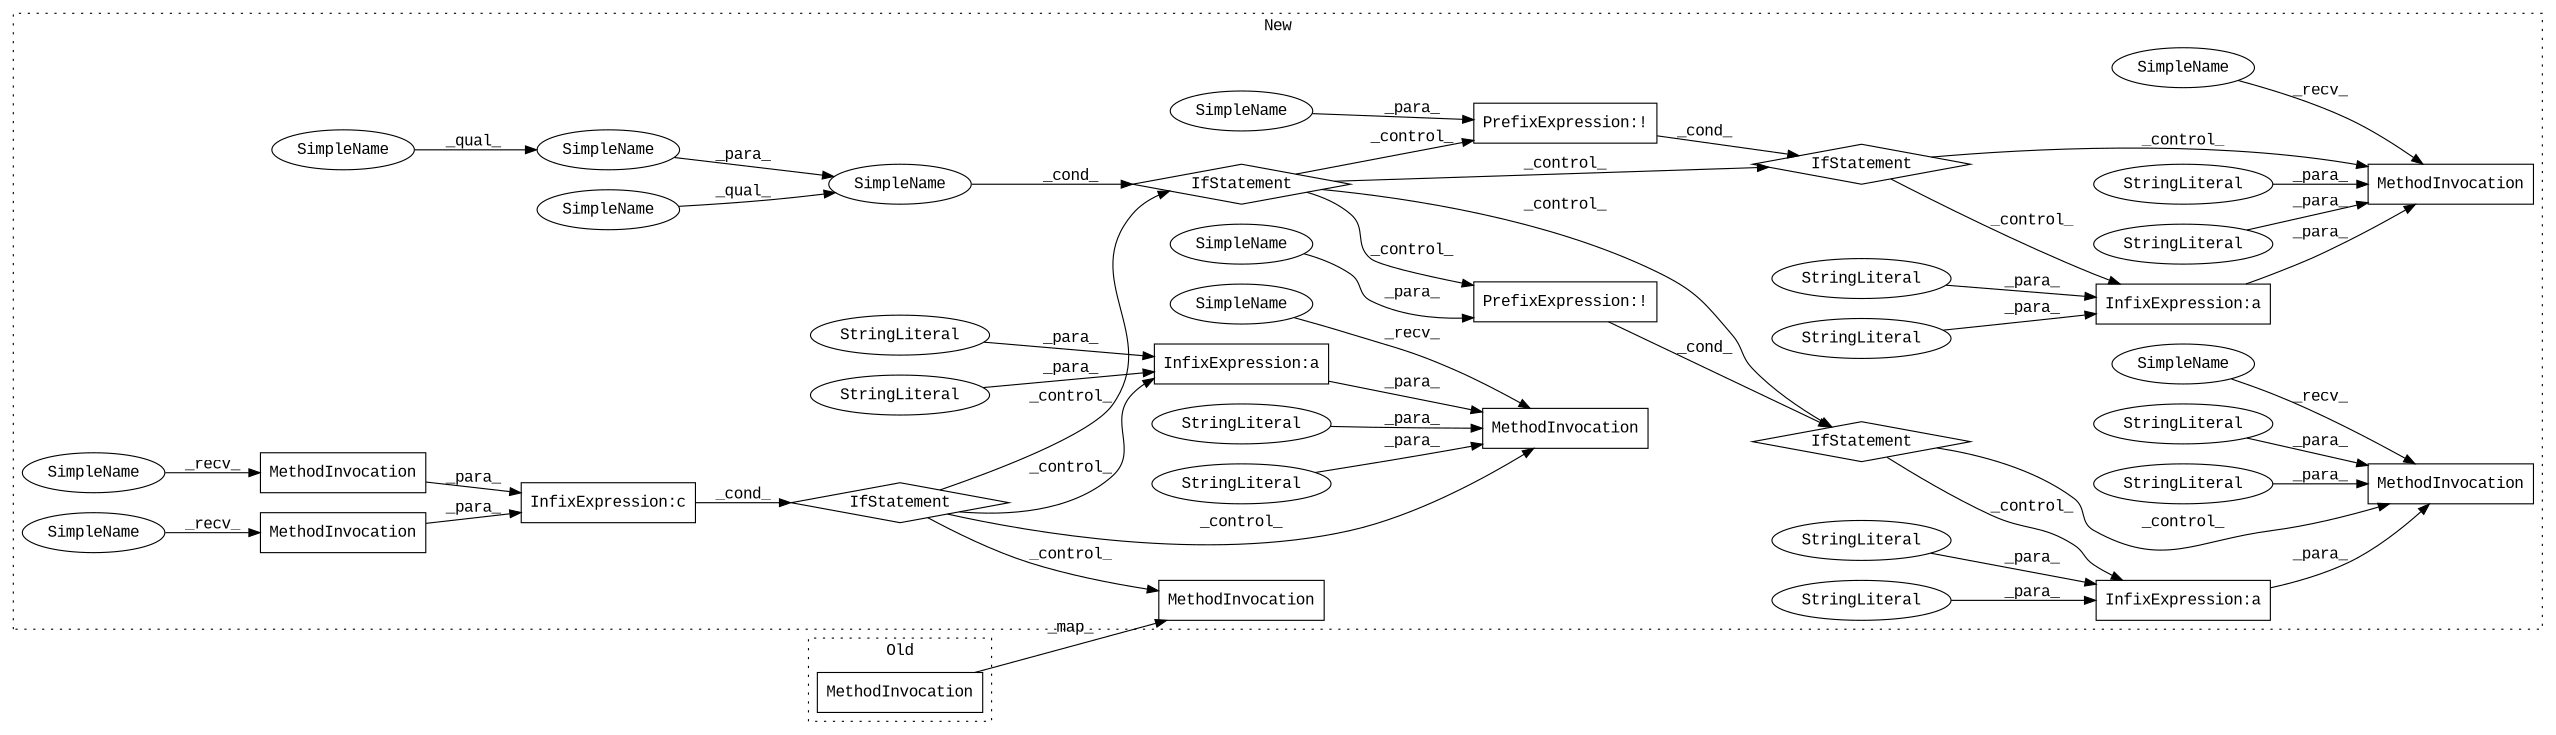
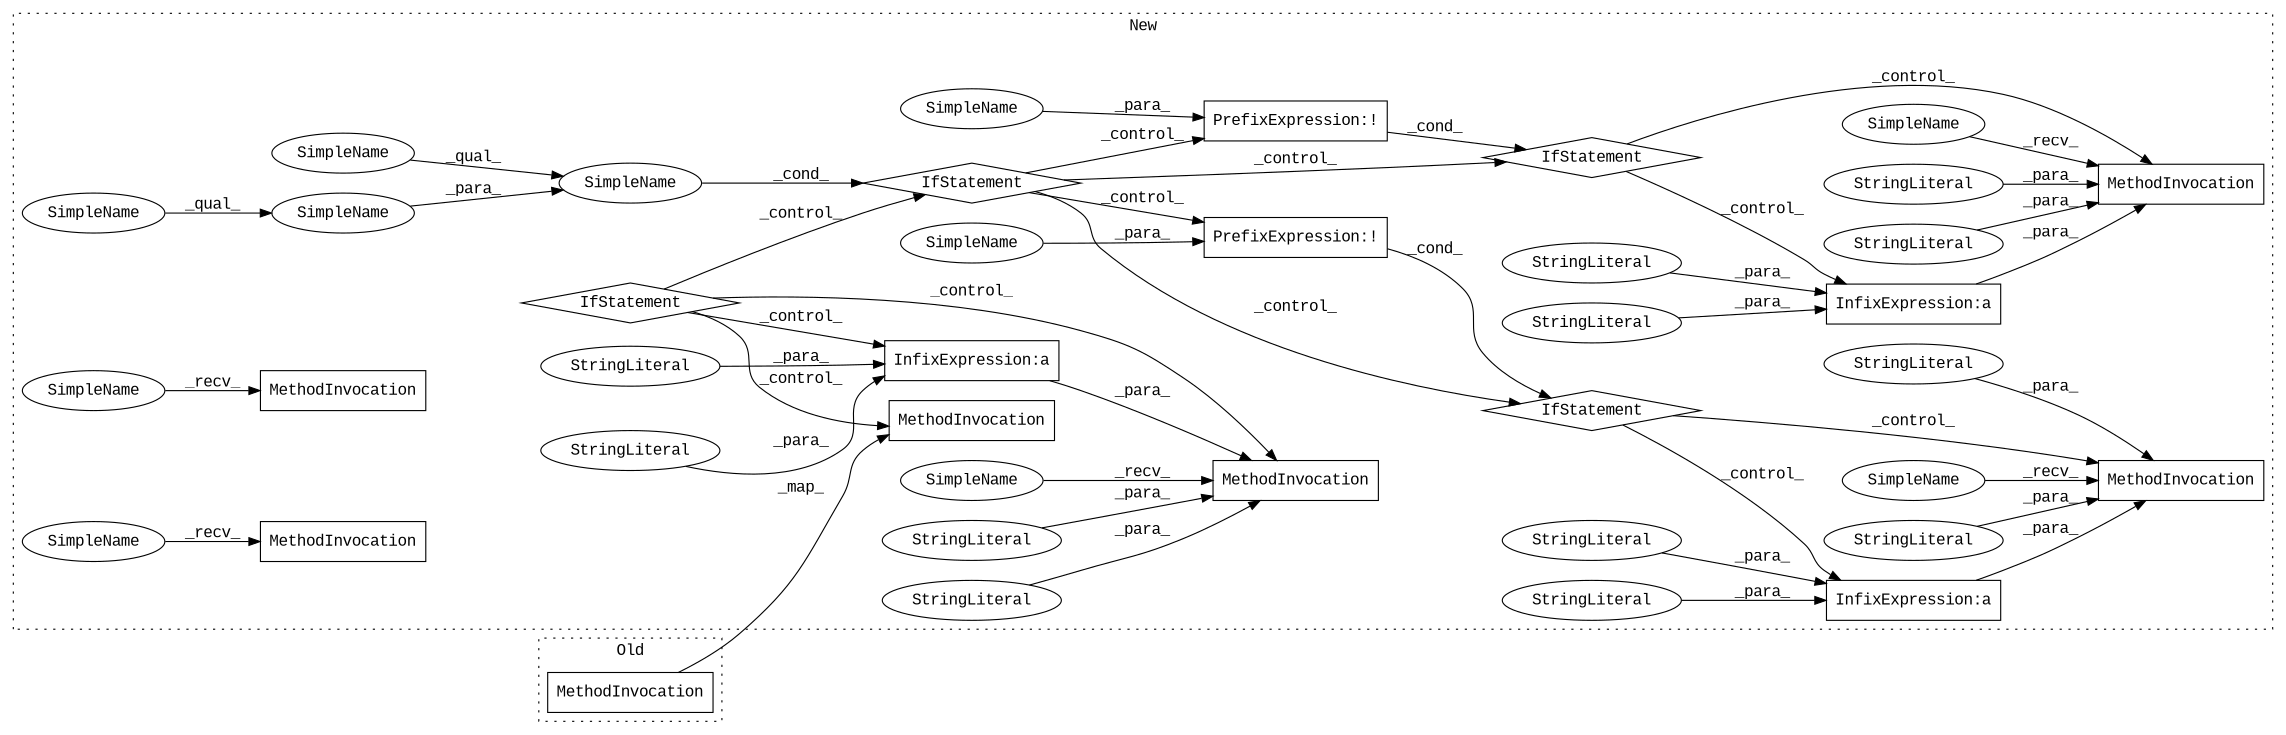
  digraph {
    rankdir=LR
    fontname="Liberation Mono"
    node [a=45 l=4 s=-1 shape=ellipse fontname="Liberation Mono"]
    edge [fontname="Liberation Mono"]
    n1 [a=25 l="4,18" label=IfStatement s="13399,13448" shape=diamond]
    n2 [a=25 l="4,22" label=IfStatement s="13488,13527" shape=diamond]
    n3 [a=25 l="4,14" label=IfStatement s="13290,13366" shape=diamond]
    n4 [a=25 l="4,22" label=IfStatement s="14106,14145" shape=diamond]
    n5 [a=32 l="14,1" label=MethodInvocation s="14285,14623" shape=box]
    n6 [a=32 l="14,1" label=MethodInvocation s="13668,14004" shape=box]
    n7 [a=32 l=17 label=MethodInvocation s=13311 shape=box]
    n8 [a=32 l=17 label=MethodInvocation s=13349 shape=box]
    n9 [a=32 l="14,1" label=MethodInvocation s="15002,15300" shape=box]
    n10 [a=32 l="20,1" label=MethodInvocation s="14698,14924" shape=box]
    n11 [a=42 l=0 label=SimpleName]
    n12 [a=42 l=6 label=SimpleName s=13403]
    n13 [a=42 l=14 label=SimpleName s=13410]
    n14 [a=42 l=16 label=SimpleName s=13332]
    n15 [a=42 l=0 label=SimpleName]
    n16 [a=42 l=13 label=SimpleName s=13654]
    n17 [a=42 l="7,1" label=SimpleName s="13403,13447"]
    n18 [a=42 l=13 label=SimpleName s=14988]
    n19 [a=42 l=13 label=SimpleName s=14271]
    n20 [a=42 l=37 label=SimpleName s=13410]
    n21 [a=42 l=16 label=SimpleName s=13294]
    n22 [l=121 label=StringLiteral s=13724]
    n23 [l=106 label=StringLiteral s=15050]
    n24 [l=12 label=StringLiteral s=14299]
    n25 [l=12 label=StringLiteral s=13682]
    n26 [l=94 label=StringLiteral s=14495]
    n27 [l=12 label=StringLiteral s=15016]
    n28 [a=38 l=-13493 label="PrefixExpression:!" s=13492 shape=box]
    n29 [a=38 l=-14111 label="PrefixExpression:!" s=14110 shape=box]
    n30 [l=95 label=StringLiteral s=15179]
    n31 [label=StringLiteral s=14619]
    n32 [label=StringLiteral s=15296]
    n33 [l=123 label=StringLiteral s=14341]
    n34 [label=StringLiteral s=14000]
    n35 [l=94 label=StringLiteral s=13876]
    n36 [a=27 l=31 label="InfixExpression:a" s=13845 shape=box]
    n37 [a=27 l=31 label="InfixExpression:a" s=14464 shape=box]
    n38 [a=27 l=23 label="InfixExpression:a" s=15156 shape=box]
-   n39 [a=27 label="InfixExpression:c" s=13328 shape=box]
    n40 [a=32 l="20,1" label=MethodInvocation s="13041,13255" shape=box]
    subgraph cluster_1 {
      label=New
      style=dotted
      n1
      n2
      n3
      n4
      n5
      n6
      n7
      n8
      n9
      n10
      n11
      n12
      n13
      n14
      n15
      n16
      n17
      n18
      n19
      n20
      n21
      n22
      n23
      n24
      n25
      n26
      n27
      n28
      n29
      n30
      n31
      n32
      n33
      n34
      n35
      n36
      n37
      n38
-     n39
    }
    subgraph cluster_2 {
      label=Old
      style=dotted
      n40
    }
    n1 -> n2 [label=_control_]
    n1 -> n4 [label=_control_]
    n1 -> n28 [label=_control_]
    n1 -> n29 [label=_control_]
    n2 -> n6 [label=_control_]
    n2 -> n36 [label=_control_]
    n3 -> n1 [label=_control_]
    n3 -> n9 [label=_control_]
    n3 -> n10 [label=_control_]
    n3 -> n38 [label=_control_]
    n4 -> n5 [label=_control_]
    n4 -> n37 [label=_control_]
-   n7 -> n39 [label=_para_]
-   n8 -> n39 [label=_para_]
    n11 -> n29 [label=_para_]
    n12 -> n17 [label=_qual_]
    n13 -> n20 [label=_qual_]
    n14 -> n8 [label=_recv_]
    n15 -> n28 [label=_para_]
    n16 -> n6 [label=_recv_]
    n17 -> n1 [label=_cond_]
    n18 -> n9 [label=_recv_]
    n19 -> n5 [label=_recv_]
    n20 -> n17 [label=_para_]
    n21 -> n7 [label=_recv_]
    n22 -> n36 [label=_para_]
    n23 -> n38 [label=_para_]
    n24 -> n5 [label=_para_]
    n25 -> n6 [label=_para_]
    n26 -> n37 [label=_para_]
    n27 -> n9 [label=_para_]
    n28 -> n2 [label=_cond_]
    n29 -> n4 [label=_cond_]
    n30 -> n38 [label=_para_]
    n31 -> n5 [label=_para_]
    n32 -> n9 [label=_para_]
    n33 -> n37 [label=_para_]
    n34 -> n6 [label=_para_]
    n35 -> n36 [label=_para_]
    n36 -> n6 [label=_para_]
    n37 -> n5 [label=_para_]
    n38 -> n9 [label=_para_]
-   n39 -> n3 [label=_cond_]
    n40 -> n10 [label=_map_]
  }
